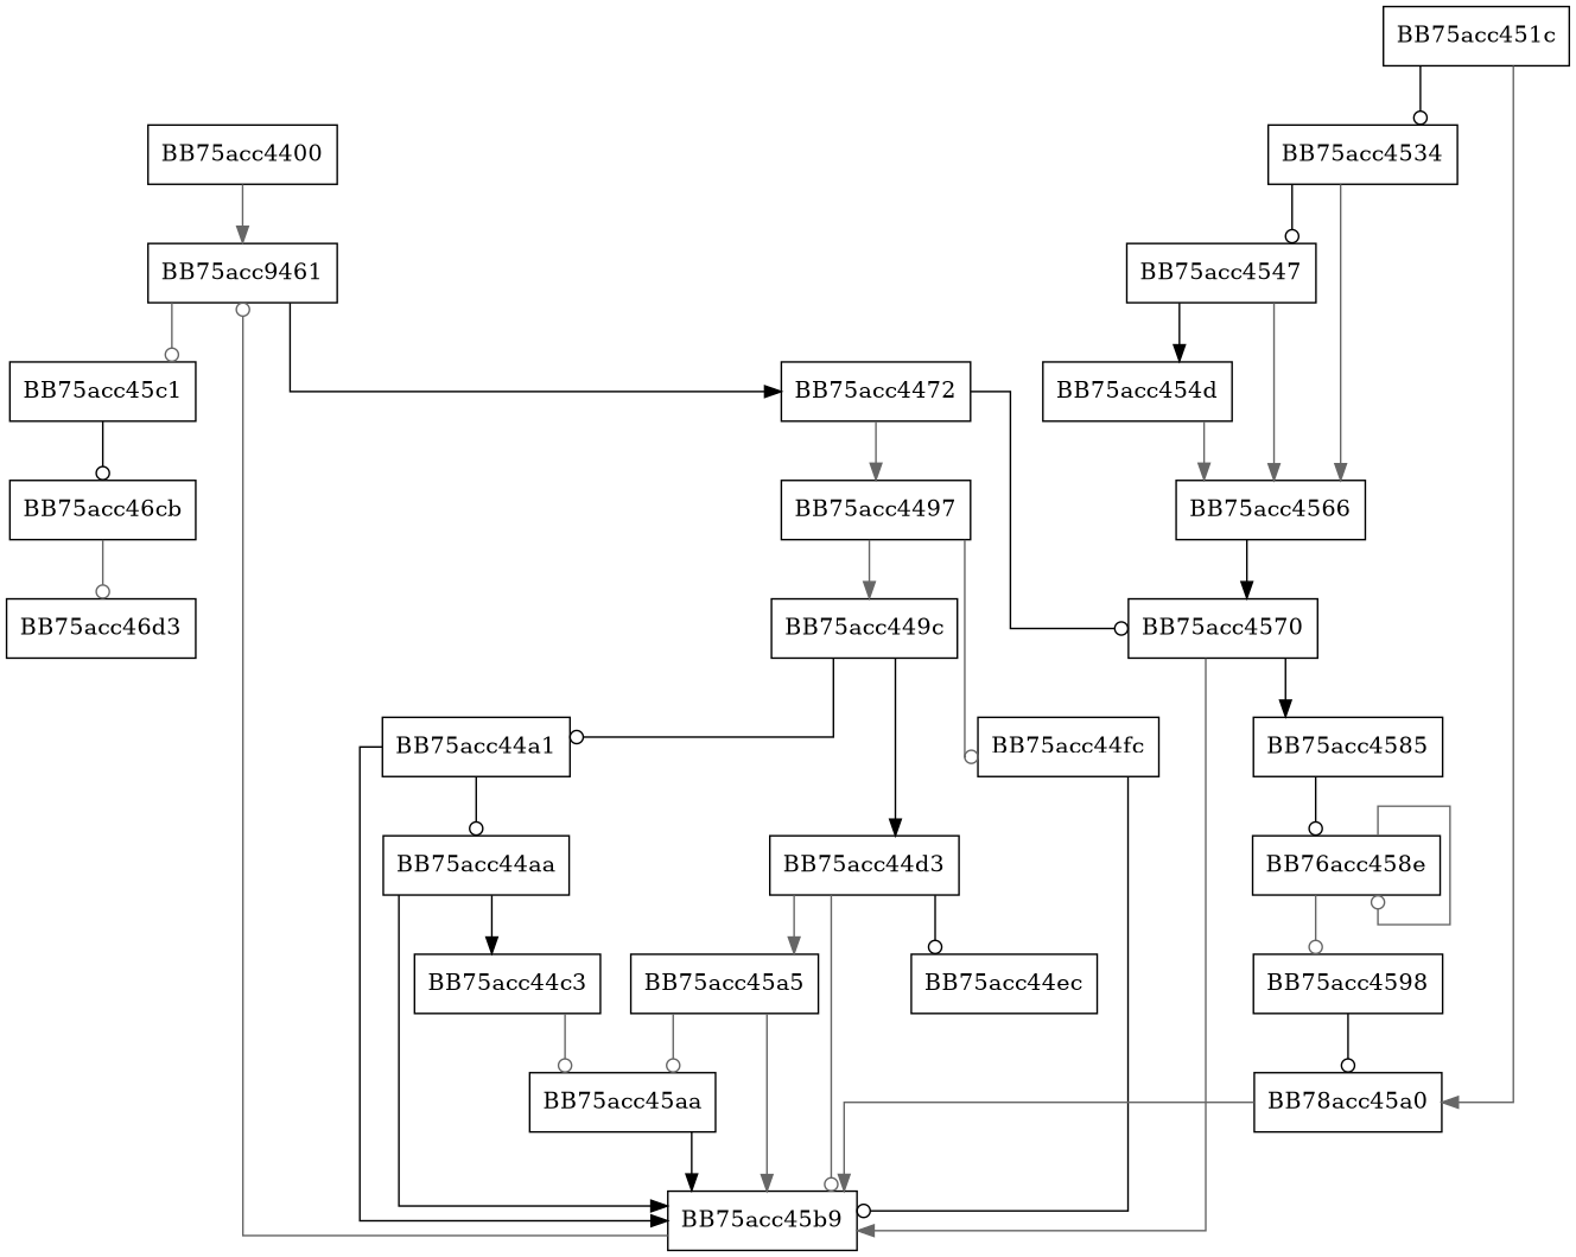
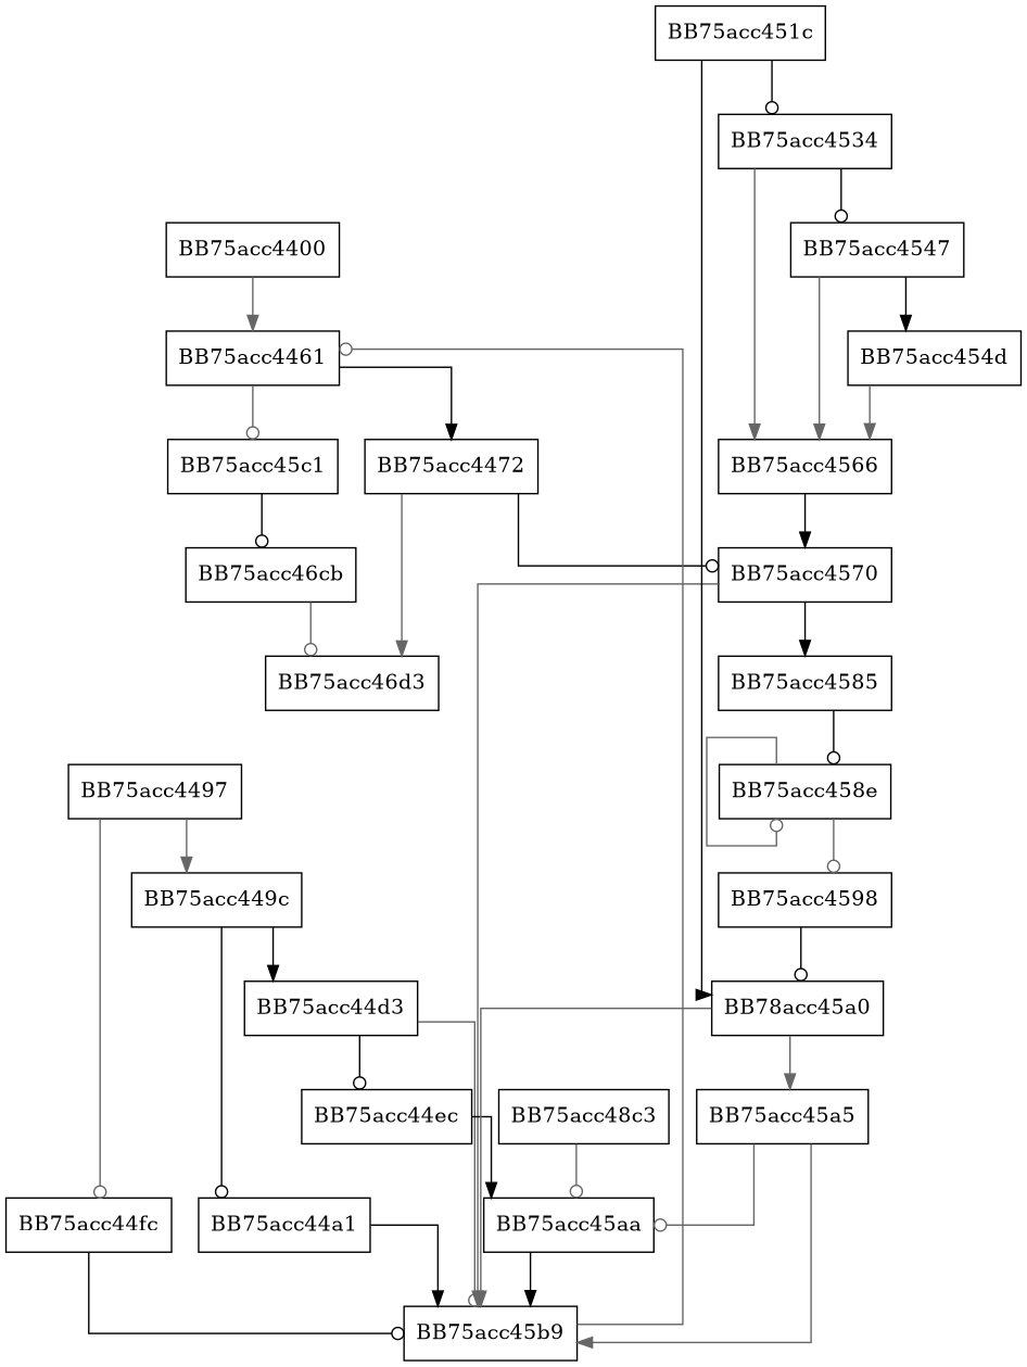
  digraph {
    splines=ortho
    node [shape=box]
    edge [arrowhead=normal color=black]
    BB75acc4400
-   BB75acc4461 [label=BB75acc9461]
+   BB75acc4461
    BB75acc45c1
    BB75acc4472
    BB75acc46cb
    BB75acc4570
    BB75acc4497
    BB75acc46d3
    BB75acc45b9
    BB75acc4585
    BB75acc44fc
    BB75acc449c
-   BB75acc458e [label=BB76acc458e]
+   BB75acc458e
    BB75acc44d3
    BB75acc44a1
    BB75acc44ec
-   BB75acc44aa
    BB75acc45aa
-   BB75acc44c3
+   BB75acc44c3 [label=BB75acc48c3]
    BB75acc4534
    BB75acc4566
    BB75acc4547
    BB75acc451c
    n24 [label=BB78acc45a0]
    BB75acc454d
    BB75acc45a5
    BB75acc4598
    BB75acc4400 -> BB75acc4461 [color=gray40]
    BB75acc4461 -> BB75acc45c1 [arrowhead=odot color=gray40]
    BB75acc4461 -> BB75acc4472
    BB75acc45c1 -> BB75acc46cb [arrowhead=odot]
    BB75acc4472 -> BB75acc4570 [arrowhead=odot]
-   BB75acc4472 -> BB75acc4497 [color=gray40]
+   BB75acc4472 -> BB75acc46d3 [color=gray40]
    BB75acc46cb -> BB75acc46d3 [arrowhead=odot color=gray40]
    BB75acc4570 -> BB75acc45b9 [color=gray40]
    BB75acc4570 -> BB75acc4585
    BB75acc4497 -> BB75acc44fc [arrowhead=odot color=gray40]
    BB75acc4497 -> BB75acc449c [color=gray40]
    BB75acc45b9 -> BB75acc4461 [arrowhead=odot color=gray40]
    BB75acc4585 -> BB75acc458e [arrowhead=odot]
    BB75acc44fc -> BB75acc45b9 [arrowhead=odot]
    BB75acc449c -> BB75acc44d3
    BB75acc449c -> BB75acc44a1 [arrowhead=odot]
    BB75acc458e -> BB75acc458e [arrowhead=odot color=gray40]
    BB75acc458e -> BB75acc4598 [arrowhead=odot color=gray40]
    BB75acc44d3 -> BB75acc45b9 [arrowhead=odot color=gray40]
    BB75acc44d3 -> BB75acc44ec [arrowhead=odot]
    BB75acc44a1 -> BB75acc45b9
-   BB75acc44a1 -> BB75acc44aa [arrowhead=odot]
-   BB75acc44aa -> BB75acc45b9
-   BB75acc44aa -> BB75acc44c3
+   BB75acc44ec -> BB75acc45aa
    BB75acc45aa -> BB75acc45b9
    BB75acc44c3 -> BB75acc45aa [arrowhead=odot color=gray40]
    BB75acc4534 -> BB75acc4566 [color=gray40]
    BB75acc4534 -> BB75acc4547 [arrowhead=odot]
    BB75acc4566 -> BB75acc4570
    BB75acc4547 -> BB75acc4566 [color=gray40]
    BB75acc4547 -> BB75acc454d
    BB75acc451c -> BB75acc4534 [arrowhead=odot]
-   BB75acc451c -> n24 [color=gray40]
+   BB75acc451c -> n24
    n24 -> BB75acc45b9 [color=gray40]
-   BB75acc44d3 -> BB75acc45a5 [color=gray40]
+   n24 -> BB75acc45a5 [color=gray40]
    BB75acc454d -> BB75acc4566 [color=gray40]
    BB75acc45a5 -> BB75acc45b9 [color=gray40]
    BB75acc45a5 -> BB75acc45aa [arrowhead=odot color=gray40]
    BB75acc4598 -> n24 [arrowhead=odot]
  }
